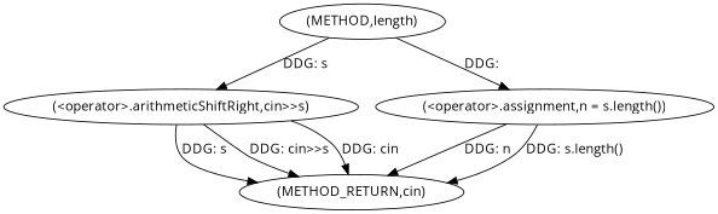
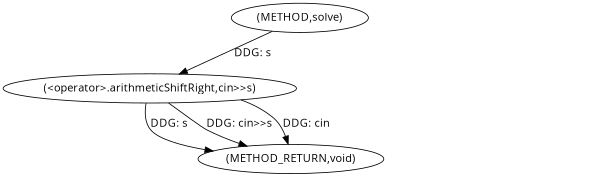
  digraph {
    fontname="Open Sans"
    node [fontname="Open Sans"]
    edge [fontname="Open Sans"]
-   n1 [label="(METHOD,length)"]
+   n1 [label="(METHOD,solve)"]
    n2 [label="(<operator>.arithmeticShiftRight,cin>>s)"]
-   n3 [label="(<operator>.assignment,n = s.length())"]
-   n4 [label="(METHOD_RETURN,cin)"]
+   n4 [label="(METHOD_RETURN,void)"]
    n1 -> n2 [label="DDG: s"]
-   n1 -> n3 [label="DDG: "]
    n2 -> n4 [label="DDG: s"]
    n2 -> n4 [label="DDG: cin>>s"]
    n2 -> n4 [label="DDG: cin"]
-   n3 -> n4 [label="DDG: n"]
-   n3 -> n4 [label="DDG: s.length()"]
  }
